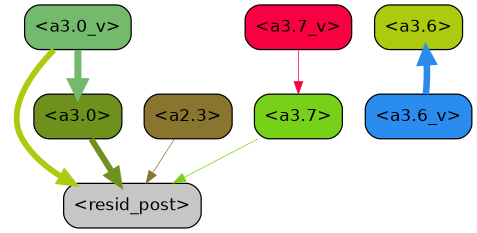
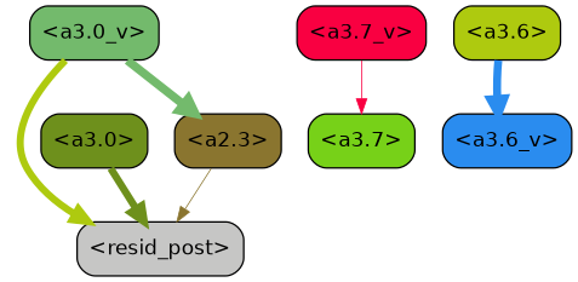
  strict digraph {
    splines=true
    node [color=black fontname=Helvetica shape=box style="filled, rounded"]
    edge [penwidth=0.6]
    "<a3.7>" [fillcolor="#77d118"]
    "<resid_post>" [fillcolor="#c6c6c5"]
    "<a3.6>" [fillcolor="#aeca0f"]
    "<a3.0>" [fillcolor="#6e901c"]
    "<a2.3>" [fillcolor="#8a752f"]
    "<a3.7_v>" [fillcolor="#f90041"]
    "<a3.6_v>" [fillcolor="#2a8cef"]
    "<a3.0_v>" [fillcolor="#73ba6c"]
-   "<a3.7>" -> "<resid_post>" [color="#77d118"]
    "<a3.0>" -> "<resid_post>" [color="#6e901c" penwidth=4.896343111991882]
    "<a2.3>" -> "<resid_post>" [color="#8a752f"]
    "<a3.7_v>" -> "<a3.7>" [color="#f90041"]
-   "<a3.6_v>" -> "<a3.6>" [color="#2a8cef" penwidth=5.297133803367615]
+   "<a3.6>" -> "<a3.6_v>" [color="#2a8cef" penwidth=5.297133803367615]
    "<a3.0_v>" -> "<resid_post>" [color="#aeca0f" penwidth=4.746312499046326]
-   "<a3.0_v>" -> "<a3.0>" [color="#73ba6c" penwidth=5.680712580680847]
+   "<a3.0_v>" -> "<a2.3>" [color="#73ba6c" penwidth=5.680712580680847]
  }
